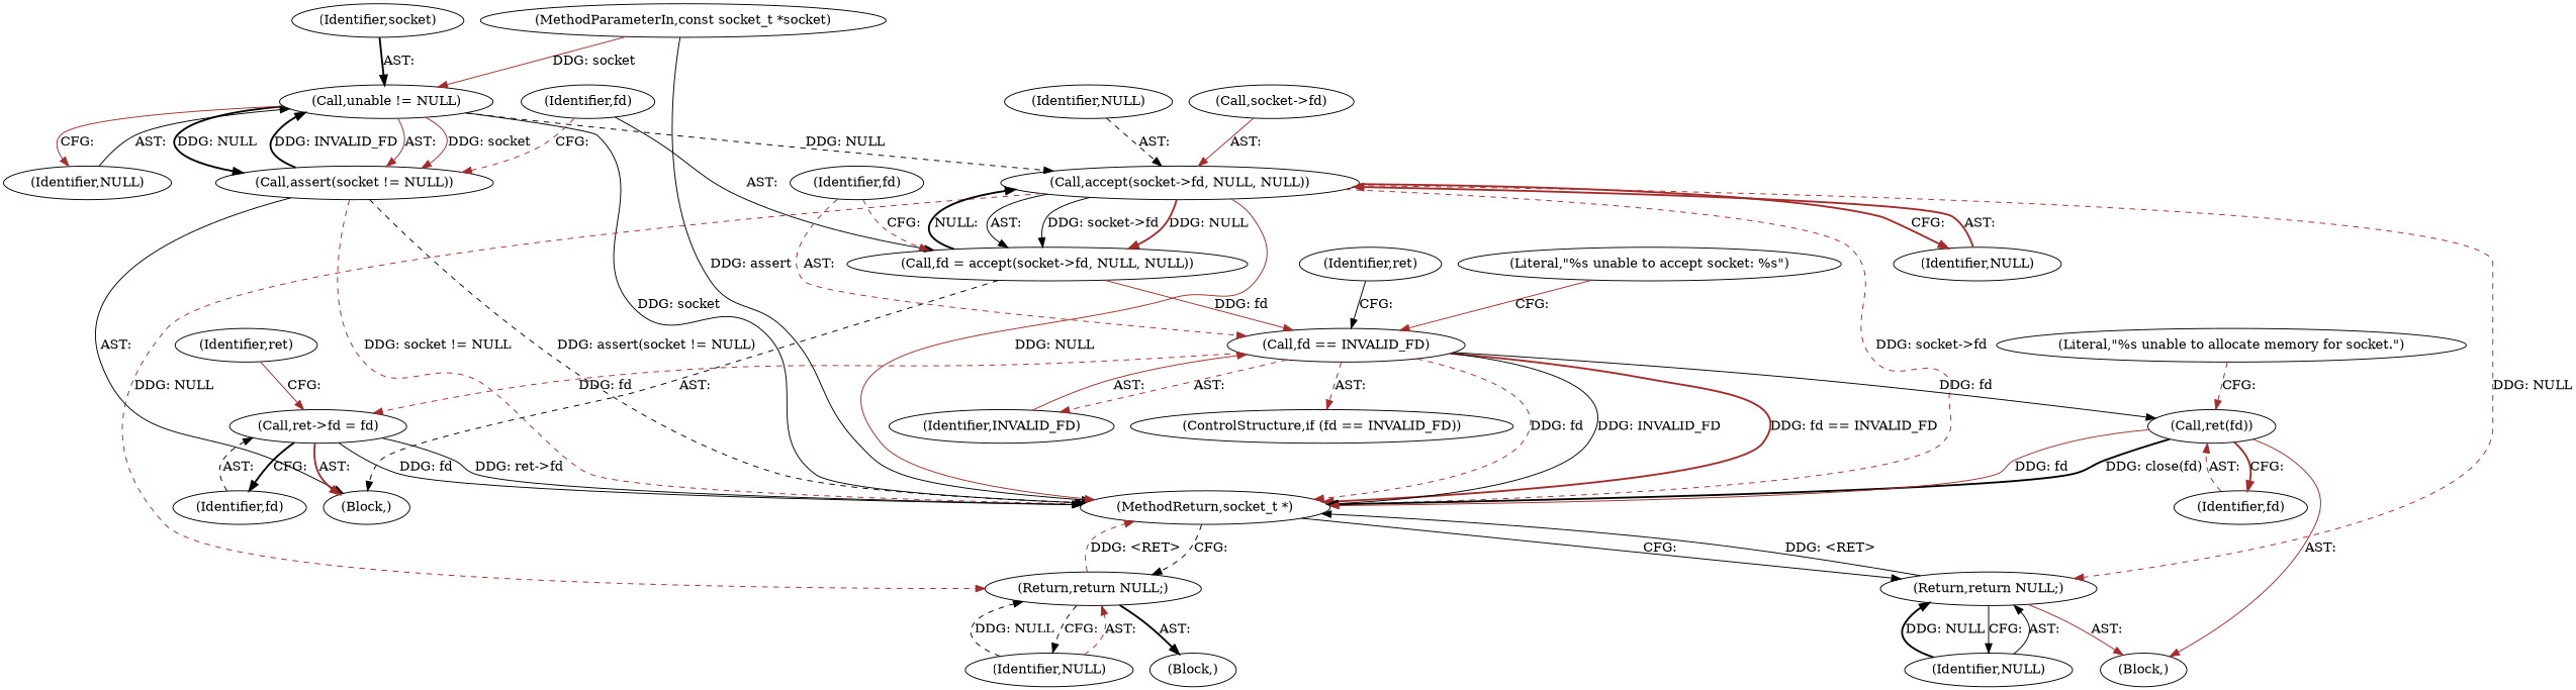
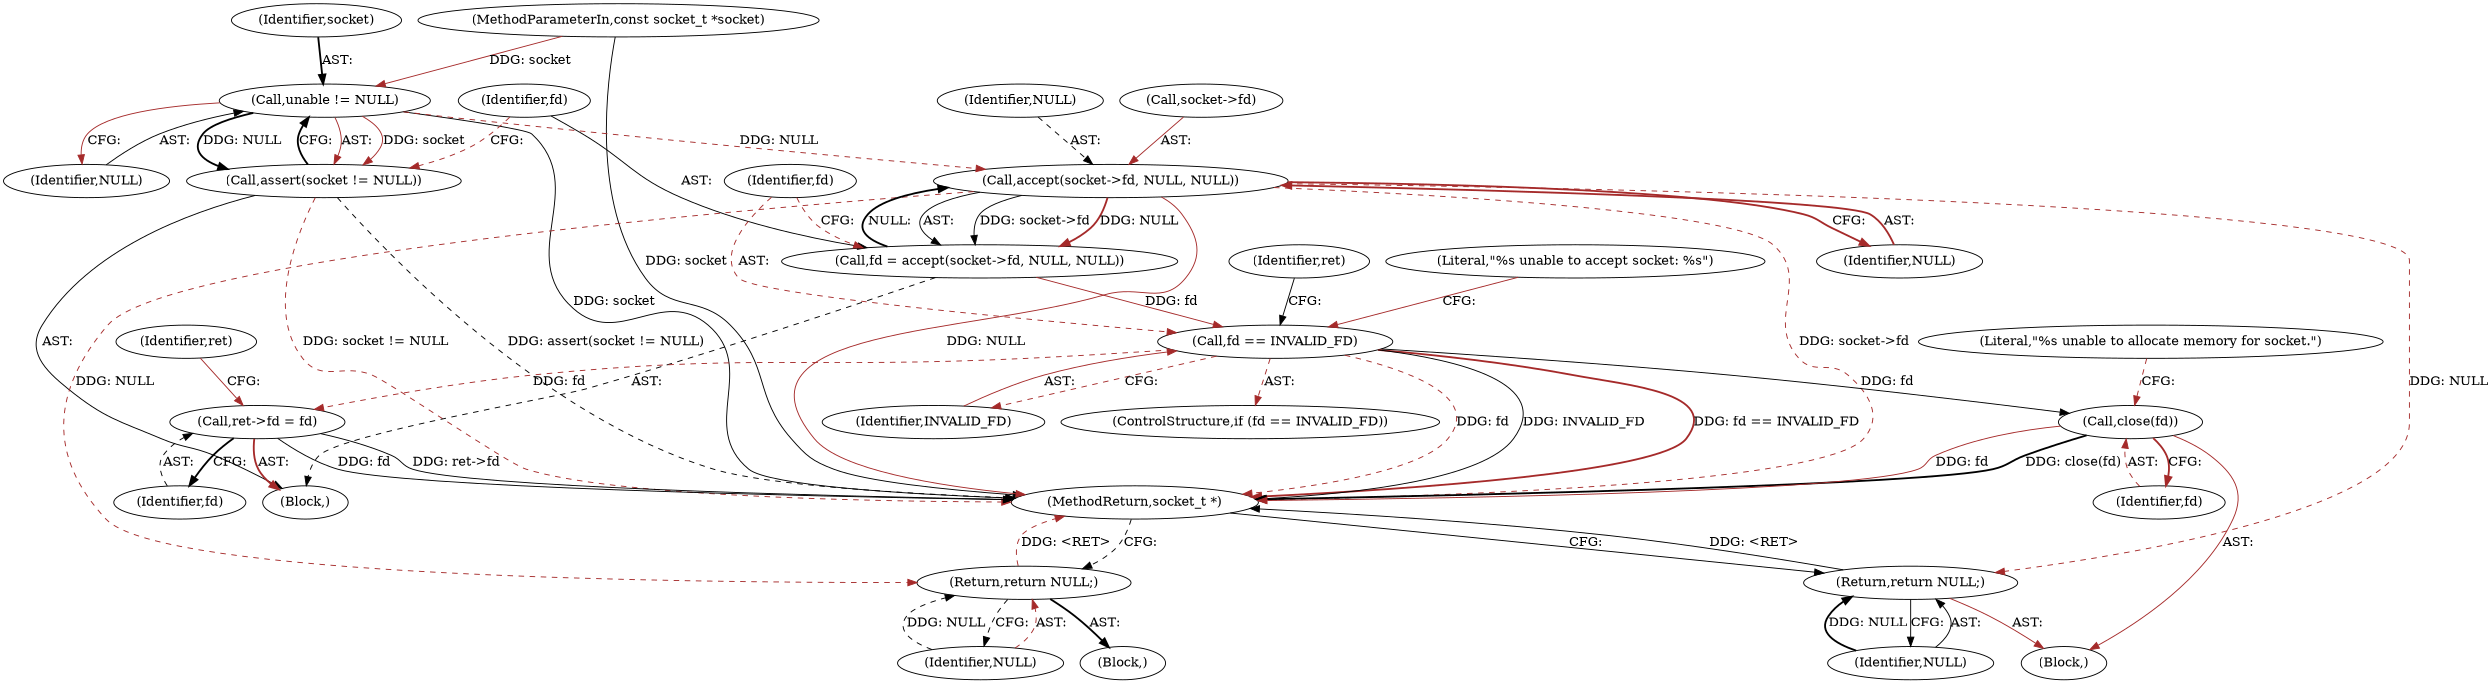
  digraph {
    edge [color=brown style=solid]
    n1 [label="(MethodParameterIn,const socket_t *socket)"]
    n2 [label="(Call,unable != NULL)"]
    n3 [label="(MethodReturn,socket_t *)"]
    n4 [label="(Call,assert(socket != NULL))"]
    n5 [label="(Call,accept(socket->fd, NULL, NULL))"]
    n6 [label="(Identifier,NULL)"]
    n7 [label="(Return,return NULL;)"]
    n8 [label="(Return,return NULL;)"]
    n9 [label="(Block,)"]
    n10 [label="(Call,fd = accept(socket->fd, NULL, NULL))"]
    n11 [label="(Identifier,NULL)"]
    n12 [label="(Call,fd == INVALID_FD)"]
    n13 [label="(Identifier,NULL)"]
    n14 [label="(Block,)"]
    n15 [label="(Block,)"]
    n16 [label="(Identifier,NULL)"]
-   n17 [label="(Call,ret(fd))"]
+   n17 [label="(Call,close(fd))"]
    n18 [label="(Call,ret->fd = fd)"]
    n19 [label="(Identifier,INVALID_FD)"]
    n20 [label="(ControlStructure,if (fd == INVALID_FD))"]
    n21 [label="(Identifier,fd)"]
    n22 [label="(Identifier,fd)"]
    n23 [label="(Call,socket->fd)"]
    n24 [label="(Literal,\"%s unable to accept socket: %s\")"]
    n25 [label="(Identifier,ret)"]
    n26 [label="(Identifier,fd)"]
    n27 [label="(Literal,\"%s unable to allocate memory for socket.\")"]
    n28 [label="(Identifier,NULL)"]
    n29 [label="(Identifier,ret)"]
    n30 [label="(Identifier,socket)"]
    n31 [label="(Identifier,fd)"]
    n1 -> n2 [label="DDG: socket"]
-   n1 -> n3 [color=black label="DDG: assert"]
+   n1 -> n3 [color=black label="DDG: socket"]
    n2 -> n3 [color=black label="DDG: socket"]
    n2 -> n4 [label="AST: "]
    n2 -> n4 [label="DDG: socket"]
    n2 -> n4 [color=black label="DDG: NULL" style=bold]
-   n2 -> n5 [color=black label="DDG: NULL" style=dashed]
+   n2 -> n5 [label="DDG: NULL" style=dashed]
    n2 -> n6 [label="CFG: "]
    n3 -> n7 [color=black label="CFG: " style=dashed]
    n3 -> n8 [color=black label="CFG: "]
-   n4 -> n2 [color=black label="DDG: INVALID_FD" style=bold]
+   n4 -> n2 [color=black label="CFG: " style=bold]
    n4 -> n3 [label="DDG: socket != NULL" style=dashed]
    n4 -> n3 [color=black label="DDG: assert(socket != NULL)" style=dashed]
    n4 -> n9 [color=black label="AST: "]
    n5 -> n3 [label="DDG: NULL"]
    n5 -> n3 [label="DDG: socket->fd" style=dashed]
    n5 -> n7 [label="DDG: NULL" style=dashed]
    n5 -> n8 [label="DDG: NULL" style=dashed]
    n5 -> n10 [color=black label="AST: "]
    n5 -> n10 [color=black label="DDG: socket->fd"]
    n5 -> n10 [label="DDG: NULL" style=bold]
    n5 -> n11 [label="CFG: " style=bold]
    n6 -> n2 [color=black label="AST: "]
    n7 -> n3 [label="DDG: <RET>" style=dashed]
    n7 -> n13 [color=black label="CFG: " style=dashed]
    n7 -> n14 [color=black label="AST: " style=bold]
    n8 -> n3 [color=black label="DDG: <RET>"]
    n8 -> n15 [label="AST: "]
    n8 -> n16 [color=black label="CFG: "]
    n10 -> n5 [color=black label="NULL: " style=bold]
    n10 -> n9 [color=black label="AST: " style=dashed]
    n10 -> n12 [label="DDG: fd"]
    n11 -> n5 [label="AST: " style=bold]
    n12 -> n3 [label="DDG: fd == INVALID_FD" style=bold]
    n12 -> n3 [label="DDG: fd" style=dashed]
    n12 -> n3 [color=black label="DDG: INVALID_FD"]
    n12 -> n17 [color=black label="DDG: fd"]
    n12 -> n18 [label="DDG: fd" style=dashed]
-   n12 -> n19 [label="AST: " style=dashed]
+   n12 -> n19 [label="CFG: " style=dashed]
    n12 -> n20 [label="AST: " style=dashed]
    n13 -> n7 [label="AST: " style=dashed]
    n13 -> n7 [color=black label="DDG: NULL" style=dashed]
    n16 -> n8 [color=black label="AST: "]
    n16 -> n8 [color=black label="DDG: NULL" style=bold]
    n17 -> n3 [color=black label="DDG: close(fd)" style=bold]
    n17 -> n3 [label="DDG: fd"]
    n17 -> n15 [label="AST: "]
    n17 -> n21 [label="CFG: " style=bold]
    n18 -> n3 [color=black label="DDG: fd"]
    n18 -> n3 [color=black label="DDG: ret->fd"]
    n18 -> n9 [label="AST: " style=bold]
    n18 -> n22 [color=black label="CFG: " style=bold]
    n19 -> n12 [label="AST: "]
    n21 -> n17 [label="AST: " style=dashed]
    n22 -> n18 [color=black label="AST: " style=dashed]
    n23 -> n5 [label="AST: "]
    n24 -> n12 [label="CFG: "]
    n25 -> n12 [color=black label="CFG: "]
    n26 -> n4 [label="CFG: " style=dashed]
    n26 -> n10 [color=black label="AST: "]
    n27 -> n17 [label="CFG: " style=dashed]
    n28 -> n5 [color=black label="AST: " style=dashed]
    n29 -> n18 [label="CFG: "]
    n30 -> n2 [color=black label="AST: " style=bold]
    n31 -> n10 [label="CFG: " style=dashed]
    n31 -> n12 [label="AST: " style=dashed]
  }
